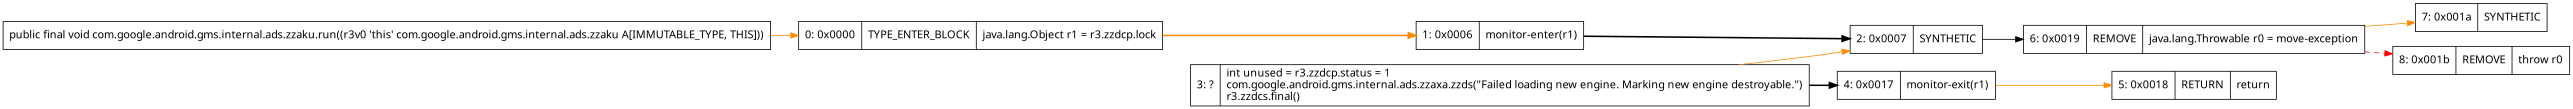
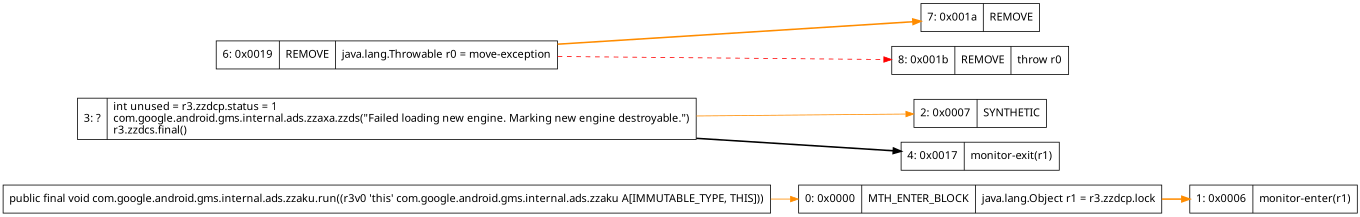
  digraph {
    fontname="Noto Sans"
    rankdir=LR
    node [fontname="Noto Sans" shape=record]
    edge [color=darkorange fontname="Noto Sans" style=bold]
-   n1 [label="{0\:\ 0x0000|TYPE_ENTER_BLOCK\l|java.lang.Object r1 = r3.zzdcp.lock\l}"]
+   n1 [label="{0\:\ 0x0000|MTH_ENTER_BLOCK\l|java.lang.Object r1 = r3.zzdcp.lock\l}"]
    n2 [label="{1\:\ 0x0006|monitor\-enter(r1)\l}"]
    n3 [label="{2\:\ 0x0007|SYNTHETIC\l}"]
    n4 [label="{6\:\ 0x0019|REMOVE\l|java.lang.Throwable r0 = move\-exception\l}"]
    n5 [label="{3\:\ ?|int unused = r3.zzdcp.status = 1\lcom.google.android.gms.internal.ads.zzaxa.zzds(\"Failed loading new engine. Marking new engine destroyable.\")\lr3.zzdcs.final()\l}"]
    n6 [label="{4\:\ 0x0017|monitor\-exit(r1)\l}"]
-   n7 [label="{7\:\ 0x001a|SYNTHETIC\l}"]
+   n7 [label="{7\:\ 0x001a|REMOVE\l}"]
    n8 [label="{8\:\ 0x001b|REMOVE\l|throw r0\l}"]
-   n9 [label="{5\:\ 0x0018|RETURN\l|return\l}"]
    n10 [label="{public final void com.google.android.gms.internal.ads.zzaku.run((r3v0 'this' com.google.android.gms.internal.ads.zzaku A[IMMUTABLE_TYPE, THIS])) }"]
    n1 -> n2
-   n2 -> n3 [color=black]
-   n3 -> n4 [color=black style=solid]
-   n4 -> n7 [style=solid]
+   n4 -> n7
    n4 -> n8 [color=red style=dashed]
    n5 -> n3 [style=solid]
    n5 -> n6 [color=black]
-   n6 -> n9 [style=solid]
    n10 -> n1 [style=solid]
  }
